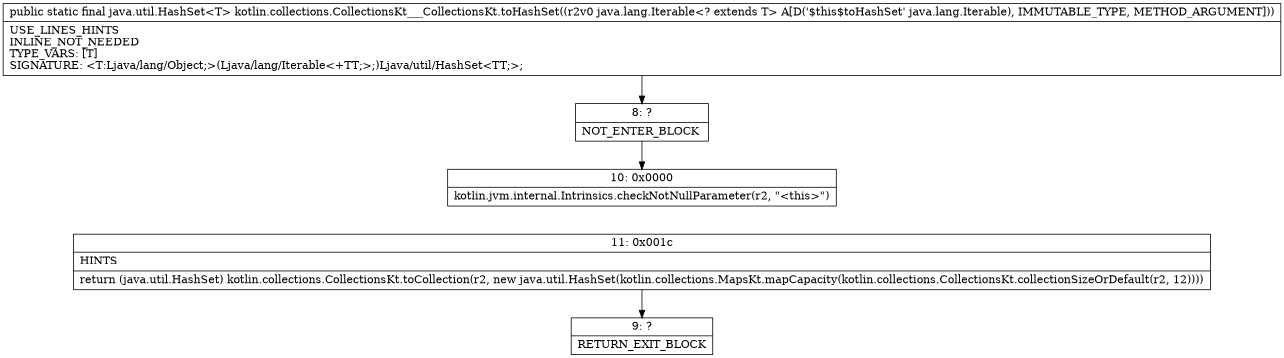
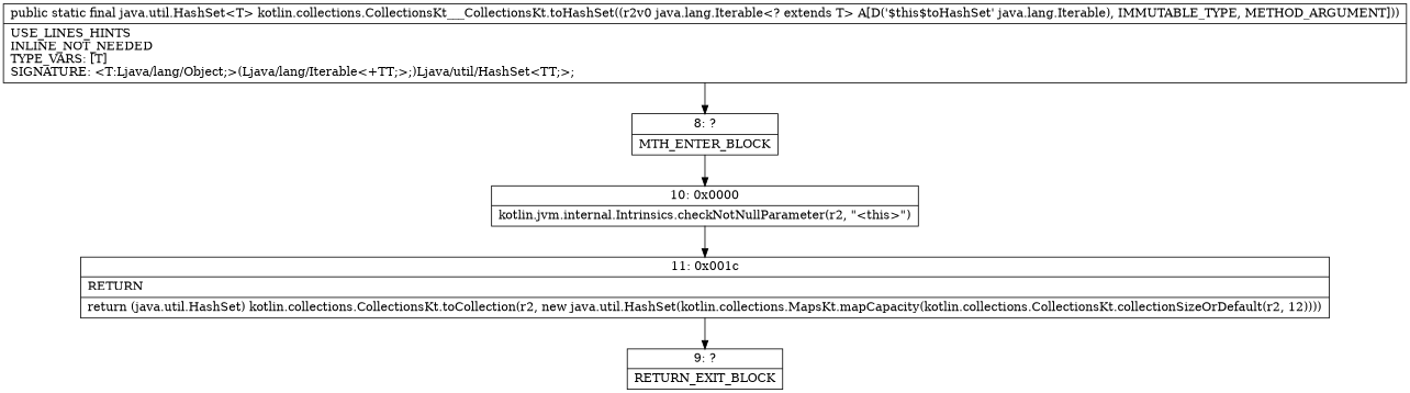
  digraph {
    node [shape=record]
-   n1 [label="{8\:\ ?|NOT_ENTER_BLOCK\l}"]
+   n1 [label="{8\:\ ?|MTH_ENTER_BLOCK\l}"]
    n2 [label="{10\:\ 0x0000|kotlin.jvm.internal.Intrinsics.checkNotNullParameter(r2, \"\<this\>\")\l}"]
-   n3 [label="{11\:\ 0x001c|HINTS\l|return (java.util.HashSet) kotlin.collections.CollectionsKt.toCollection(r2, new java.util.HashSet(kotlin.collections.MapsKt.mapCapacity(kotlin.collections.CollectionsKt.collectionSizeOrDefault(r2, 12))))\l}"]
+   n3 [label="{11\:\ 0x001c|RETURN\l|return (java.util.HashSet) kotlin.collections.CollectionsKt.toCollection(r2, new java.util.HashSet(kotlin.collections.MapsKt.mapCapacity(kotlin.collections.CollectionsKt.collectionSizeOrDefault(r2, 12))))\l}"]
    n4 [label="{9\:\ ?|RETURN_EXIT_BLOCK\l}"]
    n5 [label="{public static final java.util.HashSet\<T\> kotlin.collections.CollectionsKt___CollectionsKt.toHashSet((r2v0 java.lang.Iterable\<? extends T\> A[D('$this$toHashSet' java.lang.Iterable), IMMUTABLE_TYPE, METHOD_ARGUMENT]))  | USE_LINES_HINTS\lINLINE_NOT_NEEDED\lTYPE_VARS: [T]\lSIGNATURE: \<T:Ljava\/lang\/Object;\>(Ljava\/lang\/Iterable\<+TT;\>;)Ljava\/util\/HashSet\<TT;\>;\l}"]
    n1 -> n2
+   n2 -> n3
    n3 -> n4
    n5 -> n1
  }
